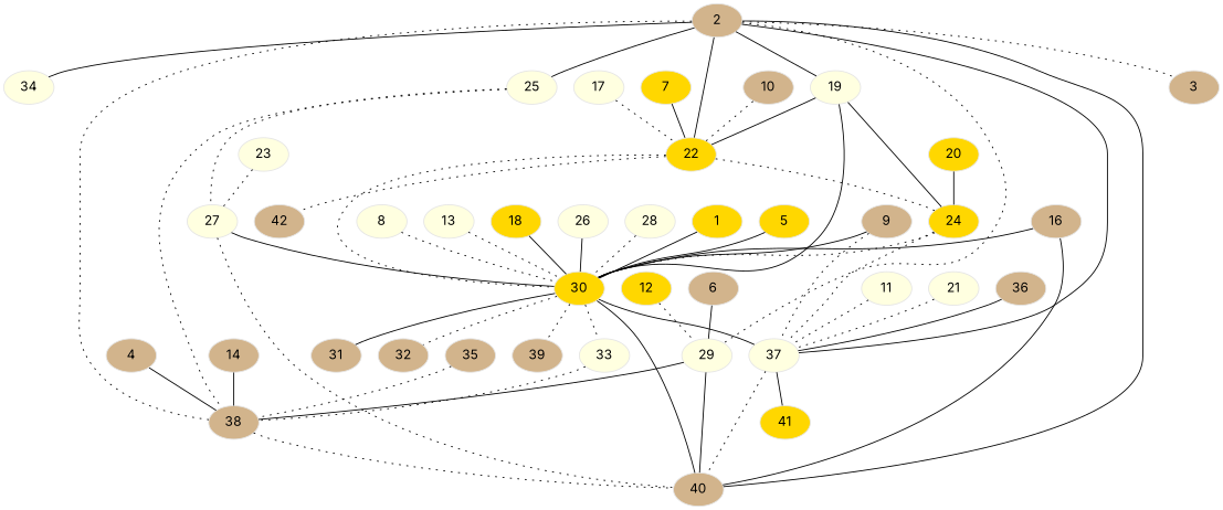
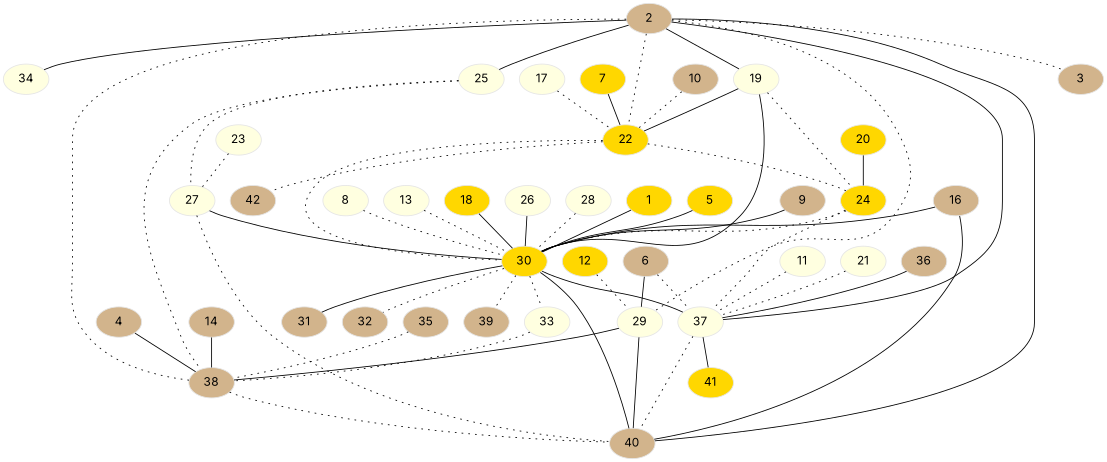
  graph {
    fontname=Inter
    node [color=gray90 fillcolor=tan fontname=Inter style=filled]
    edge [fontname=Inter style=dotted weight=1.0]
    1 [fillcolor=gold]
    30 [fillcolor=gold]
    37 [fillcolor=lightyellow]
    40
    31
    32
    33 [fillcolor=lightyellow]
    39
    2
    3
    19 [fillcolor=lightyellow]
    22 [fillcolor=gold]
    25 [fillcolor=lightyellow]
    29 [fillcolor=lightyellow]
    34 [fillcolor=lightyellow]
    38
    24 [fillcolor=gold]
    42
    27 [fillcolor=lightyellow]
    41 [fillcolor=gold]
    4
    5 [fillcolor=gold]
    6
    7 [fillcolor=gold]
    8 [fillcolor=lightyellow]
    9
    10
    11 [fillcolor=lightyellow]
    12 [fillcolor=gold]
    13 [fillcolor=lightyellow]
    14
    16
    17 [fillcolor=lightyellow]
    18 [fillcolor=gold]
    20 [fillcolor=gold]
    21 [fillcolor=lightyellow]
    23 [fillcolor=lightyellow]
    26 [fillcolor=lightyellow]
    28 [fillcolor=lightyellow]
    35
    36
    1 -- 30 [style=solid]
    30 -- 37 [style=solid weight=4.0]
    30 -- 40 [style=solid]
    30 -- 31 [style=solid]
    30 -- 32
    30 -- 33
    30 -- 39
    37 -- 40
    37 -- 41 [style=solid]
    33 -- 38
    2 -- 37 [style=solid]
    2 -- 40 [style=solid]
    2 -- 3
    2 -- 19 [style=solid]
-   2 -- 22 [style=solid]
+   2 -- 22
    2 -- 25 [style=solid weight=3.0]
    2 -- 29
    2 -- 34 [style=solid]
    2 -- 38
    19 -- 30 [style=solid]
    19 -- 22 [style=solid]
-   19 -- 24 [style=solid]
+   19 -- 24
    22 -- 30
    22 -- 24
    22 -- 42
    25 -- 38
    25 -- 27
    29 -- 40 [style=solid]
    29 -- 38 [style=solid]
    38 -- 40
    24 -- 30
    24 -- 37
    27 -- 30 [style=solid weight=4.0]
    27 -- 40
    4 -- 38 [style=solid]
    5 -- 30 [style=solid]
-   9 -- 37
+   6 -- 37
    6 -- 29 [style=solid]
    7 -- 22 [style=solid]
    8 -- 30 [weight=2.0]
    9 -- 30 [style=solid]
    10 -- 22
    11 -- 37
    12 -- 29
    13 -- 30
    14 -- 38 [style=solid]
    16 -- 30 [style=solid]
    16 -- 40 [style=solid]
    17 -- 22
    18 -- 30 [style=solid]
    20 -- 24 [style=solid]
    21 -- 37
    23 -- 27
    26 -- 30 [style=solid]
    28 -- 30
    35 -- 38
    36 -- 37 [style=solid]
  }
